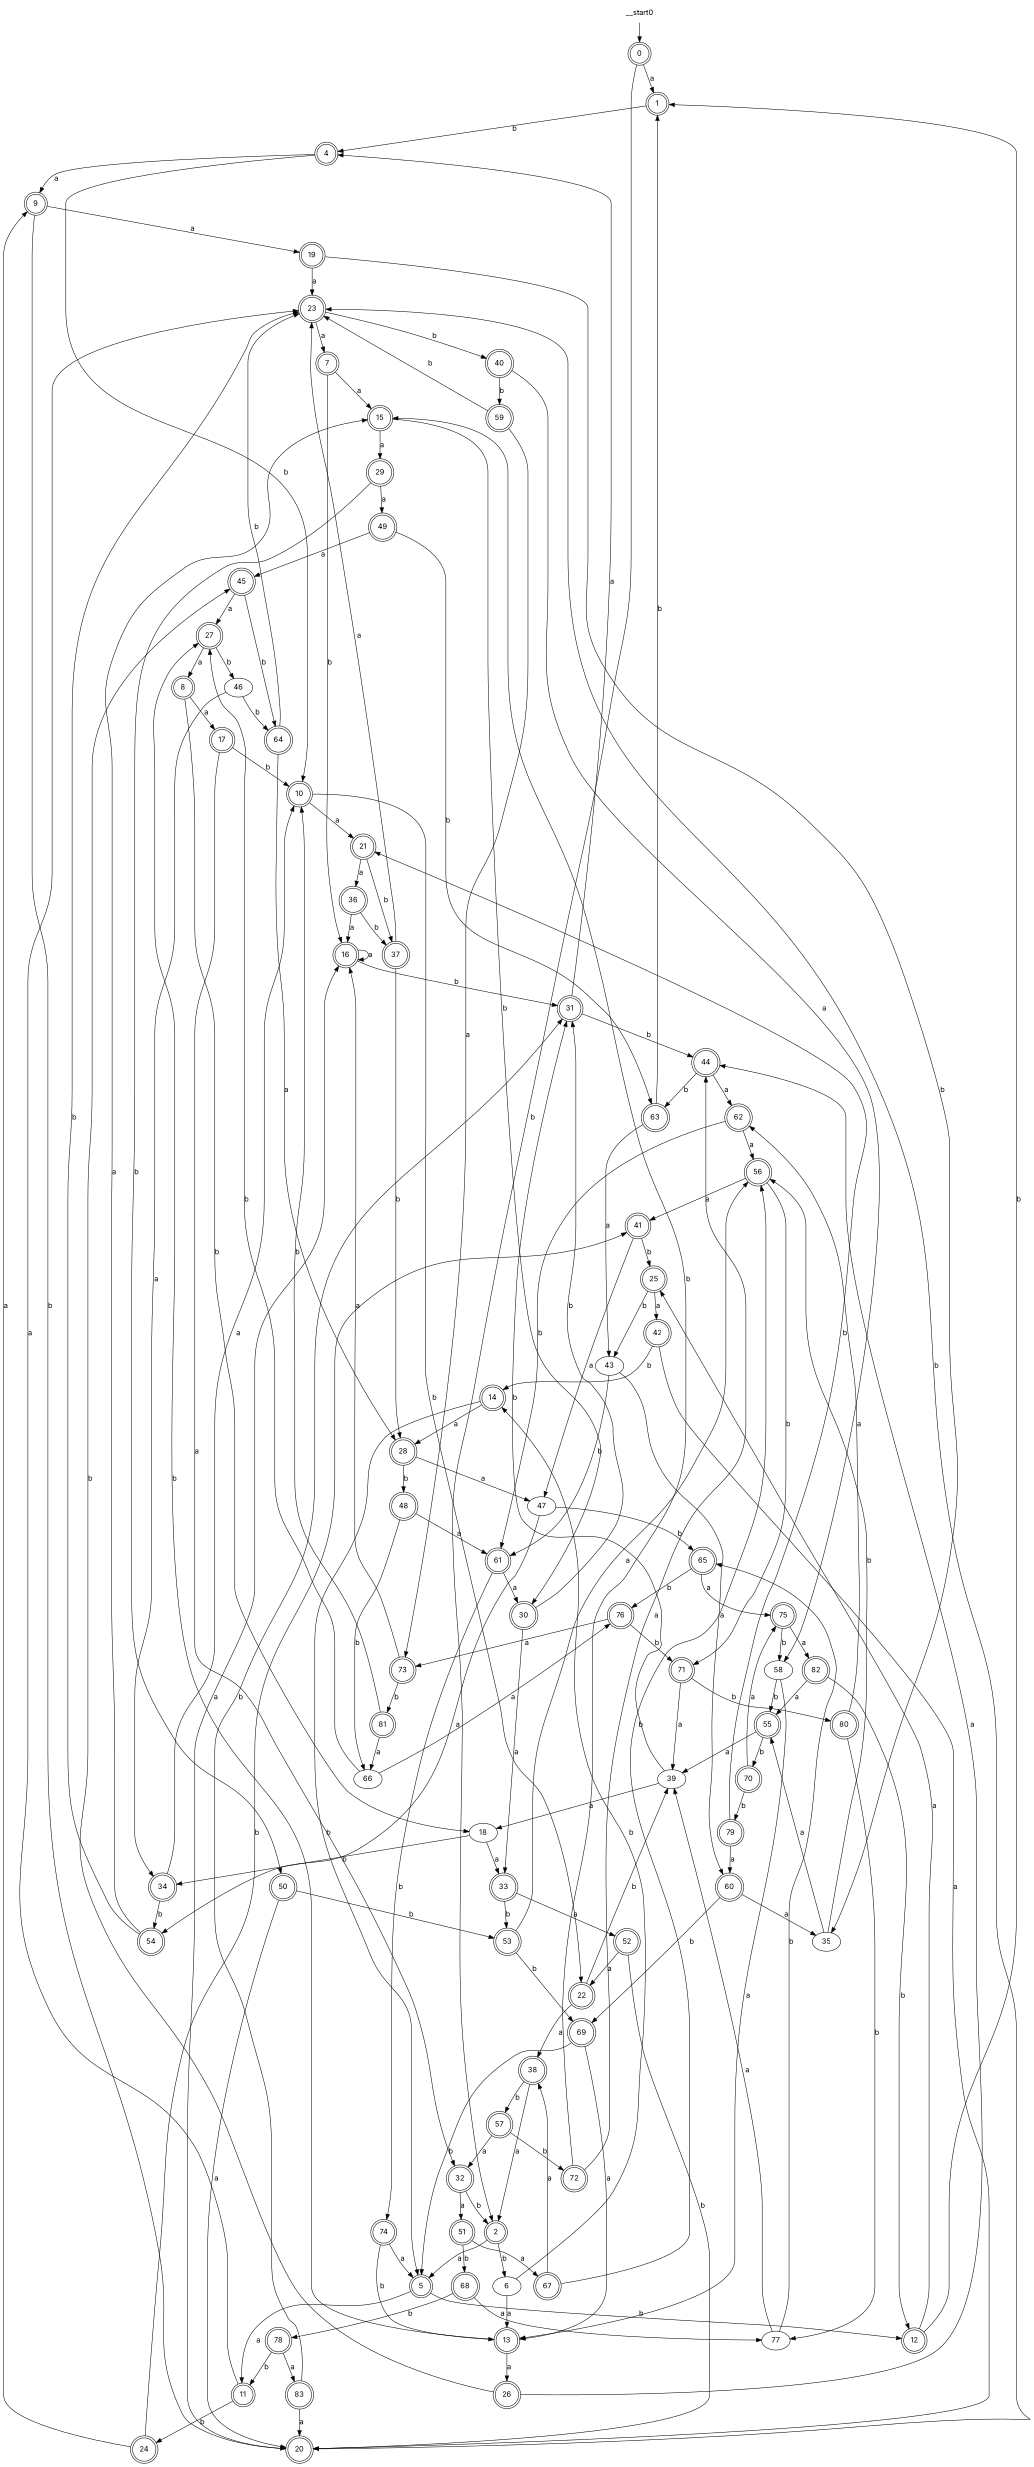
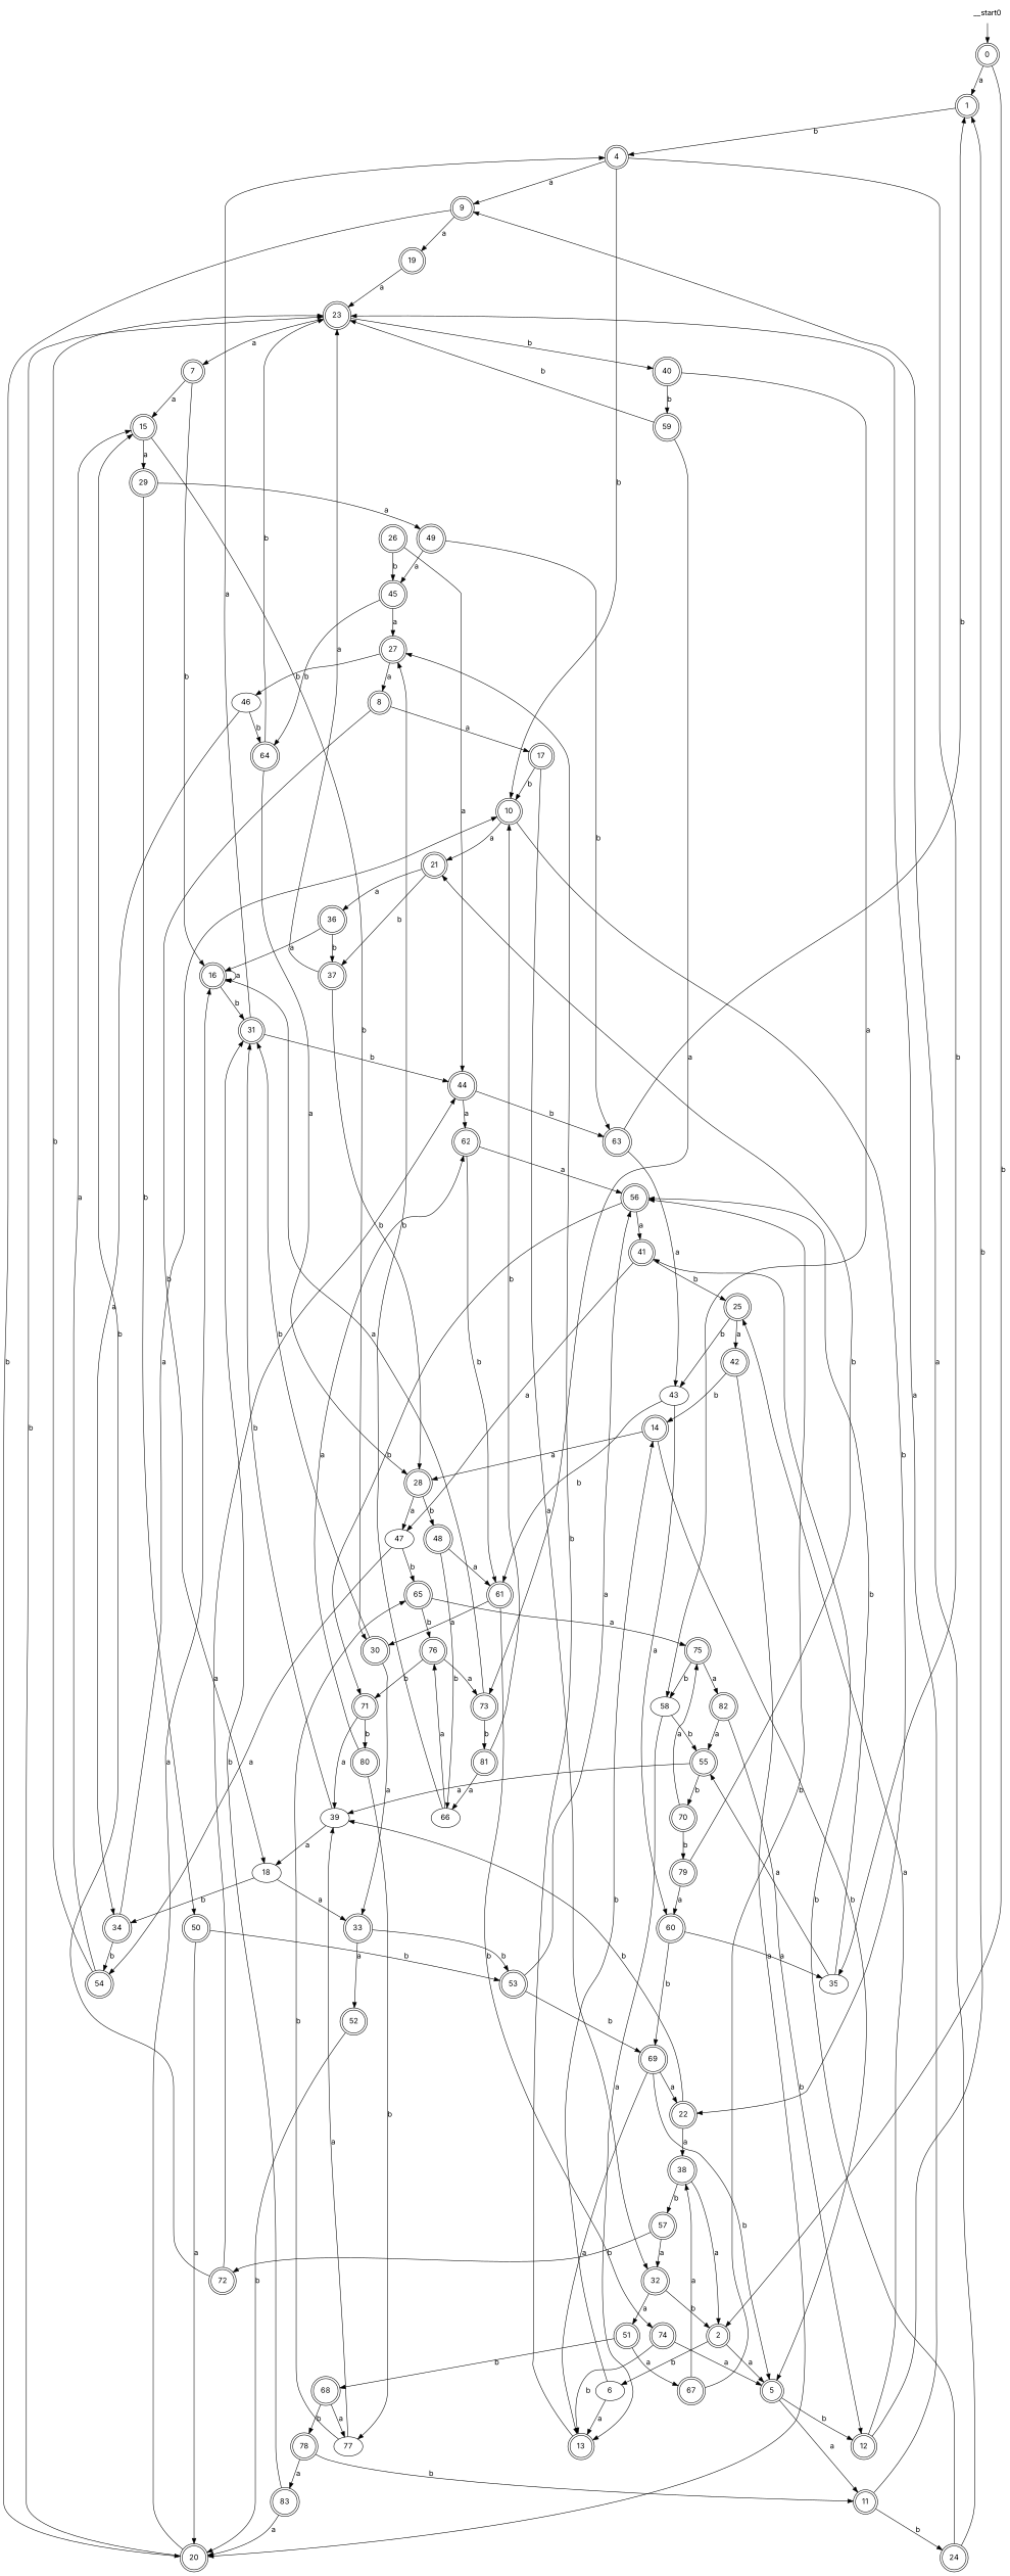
  digraph {
    fontname=Inter
    node [fontname=Inter shape=doublecircle]
    edge [fontname=Inter]
    __start0 [shape=none]
    0
    1
    2
    4
    5
    6 [shape=""]
    9
    10
    11
    12
    13
    14
    7
    15
    16
    8
    17
    18 [shape=""]
    19
    20
    21
    22
    23
    24
    25
    26
    27
    28
    29
    30
    31
    32
    33
    34
    35 [shape=""]
    36
    37
    38
    39 [shape=ellipse]
    40
    41
    42
    43 [shape=""]
    44
    45
    46 [shape=""]
    47 [shape=""]
    48
    49
    50
    51
    52
    53
    54
    55
    56
    57
    58 [shape=""]
    59
    60
    61
    62
    63
    64
    65
    66 [shape=""]
    67
    68
    69
    70
    71
    72
    73
    74
    75
    76
    77 [shape=""]
    78
    79
    80
    81
    82
    83
    __start0 -> 0
    0 -> 1 [label=a]
    0 -> 2 [label=b]
    1 -> 4 [label=b]
    2 -> 5 [label=a]
    2 -> 6 [label=b]
    4 -> 9 [label=a]
    4 -> 10 [label=b]
    5 -> 11 [label=a]
    5 -> 12 [label=b]
    6 -> 13 [label=a]
    6 -> 14 [label=b]
    9 -> 19 [label=a]
    9 -> 20 [label=b]
    10 -> 21 [label=a]
    10 -> 22 [label=b]
    11 -> 23 [label=a]
    11 -> 24 [label=b]
    12 -> 1 [label=b]
    12 -> 25 [label=a]
-   13 -> 26 [label=a]
    13 -> 27 [label=b]
    14 -> 5 [label=b]
    14 -> 28 [label=a]
    7 -> 15 [label=a]
    7 -> 16 [label=b]
    15 -> 29 [label=a]
    15 -> 30 [label=b]
    16 -> 16 [label=a]
    16 -> 31 [label=b]
    8 -> 17 [label=a]
    8 -> 18 [label=b]
    17 -> 10 [label=b]
    17 -> 32 [label=a]
    18 -> 33 [label=a]
    18 -> 34 [label=b]
    19 -> 23 [label=a]
-   19 -> 35 [label=b]
+   4 -> 35 [label=b]
    20 -> 16 [label=a]
    20 -> 23 [label=b]
    21 -> 36 [label=a]
    21 -> 37 [label=b]
    22 -> 38 [label=a]
    22 -> 39 [label=b]
    23 -> 7 [label=a]
    23 -> 40 [label=b]
    24 -> 9 [label=a]
    24 -> 41 [label=b]
    25 -> 42 [label=a]
    25 -> 43 [label=b]
    26 -> 44 [label=a]
    26 -> 45 [label=b]
    27 -> 8 [label=a]
    27 -> 46 [label=b]
    28 -> 47 [label=a]
    28 -> 48 [label=b]
    29 -> 49 [label=a]
    29 -> 50 [label=b]
    30 -> 31 [label=b]
    30 -> 33 [label=a]
    31 -> 4 [label=a]
    31 -> 44 [label=b]
    32 -> 2 [label=b]
    32 -> 51 [label=a]
    33 -> 52 [label=a]
    33 -> 53 [label=b]
    34 -> 10 [label=a]
    34 -> 54 [label=b]
    35 -> 55 [label=a]
    35 -> 56 [label=b]
    36 -> 16 [label=a]
    36 -> 37 [label=b]
    37 -> 23 [label=a]
    37 -> 28 [label=b]
    38 -> 2 [label=a]
    38 -> 57 [label=b]
    39 -> 18 [label=a]
    39 -> 31 [label=b]
    40 -> 58 [label=a]
    40 -> 59 [label=b]
    41 -> 25 [label=b]
    41 -> 47 [label=a]
    42 -> 14 [label=b]
    42 -> 20 [label=a]
    43 -> 60 [label=a]
    43 -> 61 [label=b]
    44 -> 62 [label=a]
    44 -> 63 [label=b]
    45 -> 27 [label=a]
    45 -> 64 [label=b]
    46 -> 34 [label=a]
    46 -> 64 [label=b]
    47 -> 54 [label=a]
    47 -> 65 [label=b]
    48 -> 61 [label=a]
    48 -> 66 [label=b]
    49 -> 45 [label=a]
    49 -> 63 [label=b]
    50 -> 20 [label=a]
    50 -> 53 [label=b]
    51 -> 67 [label=a]
    51 -> 68 [label=b]
    52 -> 20 [label=b]
-   52 -> 22 [label=a]
+   69 -> 22 [label=a]
    53 -> 56 [label=a]
    53 -> 69 [label=b]
    54 -> 15 [label=a]
    54 -> 23 [label=b]
    55 -> 39 [label=a]
    55 -> 70 [label=b]
    56 -> 41 [label=a]
    56 -> 71 [label=b]
    57 -> 32 [label=a]
    57 -> 72 [label=b]
    58 -> 13 [label=a]
    58 -> 55 [label=b]
    59 -> 23 [label=b]
    59 -> 73 [label=a]
    60 -> 35 [label=a]
    60 -> 69 [label=b]
    61 -> 30 [label=a]
    61 -> 74 [label=b]
    62 -> 56 [label=a]
    62 -> 61 [label=b]
    63 -> 1 [label=b]
    63 -> 43 [label=a]
    64 -> 23 [label=b]
    64 -> 28 [label=a]
    65 -> 75 [label=a]
    65 -> 76 [label=b]
    66 -> 27 [label=b]
    66 -> 76 [label=a]
    67 -> 38 [label=a]
    67 -> 56 [label=b]
    68 -> 77 [label=a]
    68 -> 78 [label=b]
    69 -> 5 [label=b]
    69 -> 13 [label=a]
    70 -> 75 [label=a]
    70 -> 79 [label=b]
    71 -> 39 [label=a]
    71 -> 80 [label=b]
    72 -> 15 [label=b]
    72 -> 44 [label=a]
    73 -> 16 [label=a]
    73 -> 81 [label=b]
    74 -> 5 [label=a]
    74 -> 13 [label=b]
    75 -> 58 [label=b]
    75 -> 82 [label=a]
    76 -> 71 [label=b]
    76 -> 73 [label=a]
    77 -> 39 [label=a]
    77 -> 65 [label=b]
    78 -> 11 [label=b]
    78 -> 83 [label=a]
    79 -> 21 [label=b]
    79 -> 60 [label=a]
    80 -> 62 [label=a]
    80 -> 77 [label=b]
    81 -> 10 [label=b]
    81 -> 66 [label=a]
    82 -> 12 [label=b]
    82 -> 55 [label=a]
    83 -> 20 [label=a]
    83 -> 31 [label=b]
  }
